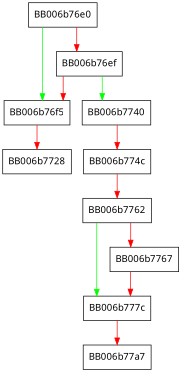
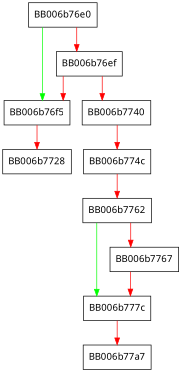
  digraph {
    fontname="Noto Sans"
    splines=ortho
    node [fontname="Noto Sans" shape=box]
    edge [color=red fontname="Noto Sans"]
    BB006b76e0
    BB006b76f5
    BB006b76ef
    BB006b7728
    BB006b7740
    BB006b774c
    BB006b7762
    BB006b777c
    BB006b7767
    BB006b77a7
    BB006b76e0 -> BB006b76f5 [color=green]
    BB006b76e0 -> BB006b76ef
    BB006b76f5 -> BB006b7728
    BB006b76ef -> BB006b76f5
-   BB006b76ef -> BB006b7740 [color=green]
+   BB006b76ef -> BB006b7740
    BB006b7740 -> BB006b774c
    BB006b774c -> BB006b7762
    BB006b7762 -> BB006b777c [color=green]
    BB006b7762 -> BB006b7767
    BB006b777c -> BB006b77a7
    BB006b7767 -> BB006b777c
  }
